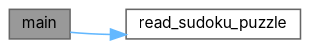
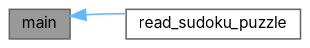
  digraph {
    rankdir=LR
    fontname=Inter
    node [fontname=Inter fontsize=10 shape=box style=filled]
    n1 [color=gray40 fillcolor=grey60 fontcolor=black height=0.2 label=main width=0.4]
    n2 [color=grey40 fillcolor=white height=0.2 label=read_sudoku_puzzle width=0.4]
-   n1 -> n2 [color=steelblue1 fontname=Inter fontsize=10 labelfontname=Roboto labelfontsize=10 style=solid]
+   n2 -> n1 [color=steelblue1 fontname=Inter fontsize=10 labelfontname=Roboto labelfontsize=10 style=solid]
  }
